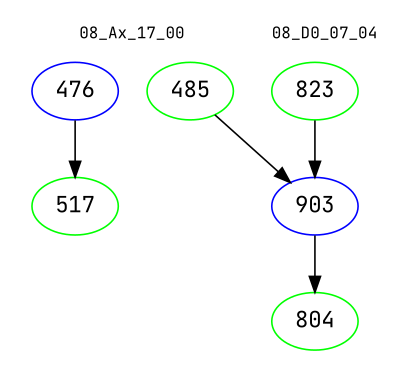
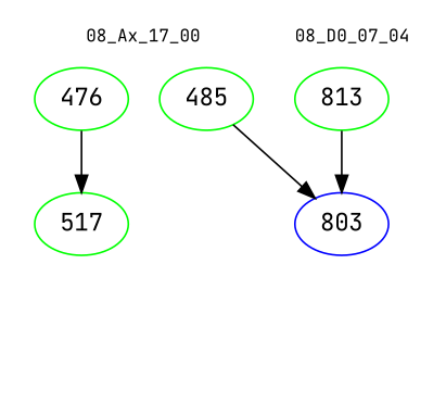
  digraph {
    fontname="JetBrains Mono"
    node [color=green fontname="JetBrains Mono"]
    edge [color=black fontname="JetBrains Mono"]
    n1 [label=485]
-   n2 [color=blue label=476]
+   n2 [label=476]
    n3 [label=517]
-   n4 [label=823]
-   n5 [color=blue label=903]
-   n6 [label=804]
+   n4 [label=813]
+   n5 [color=blue label=803]
    subgraph cluster_1 {
      color=white
      fontsize=10
      label="08_Ax_17_00"
      n1
      n2
      n3
    }
    subgraph cluster_2 {
      color=white
      fontsize=10
      label="08_D0_07_04"
      n4
      n5
-     n6
    }
    n1 -> n5
    n2 -> n3
    n4 -> n5
-   n5 -> n6
  }
